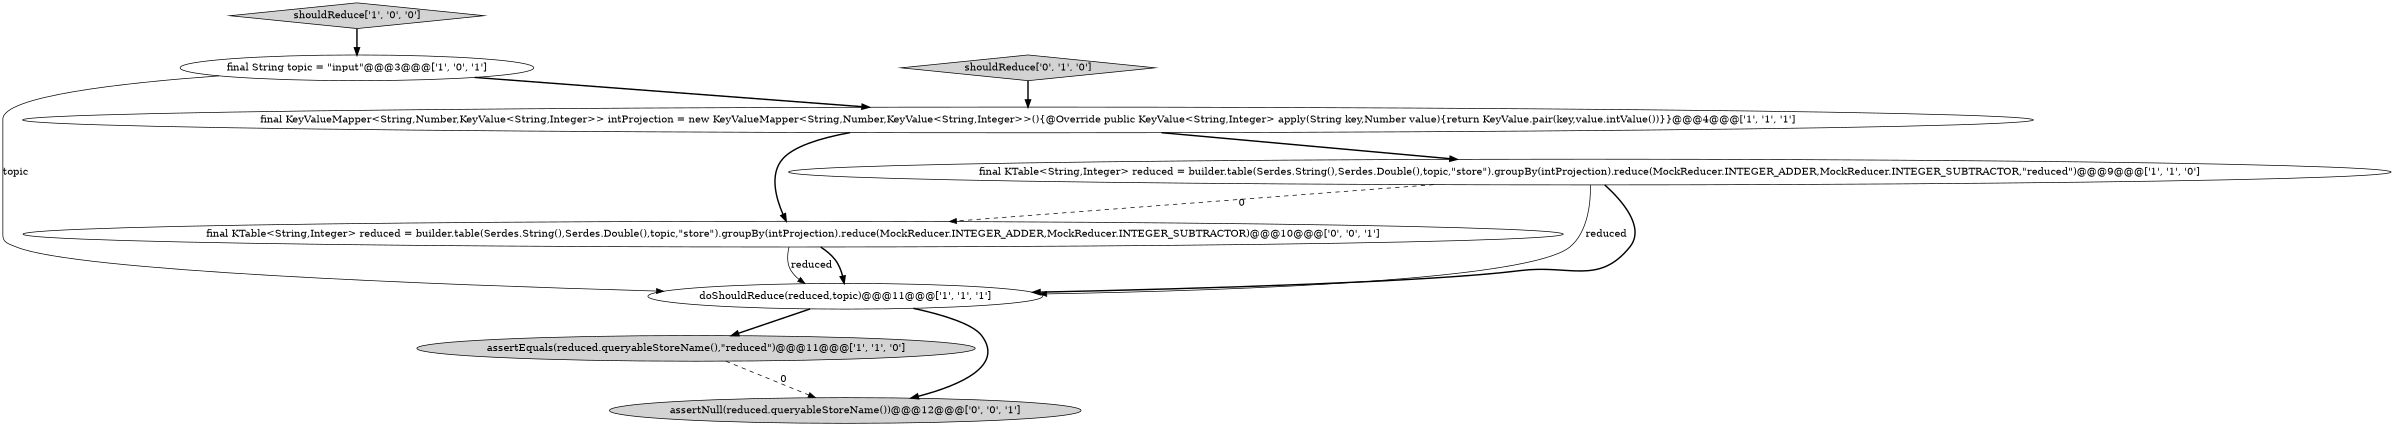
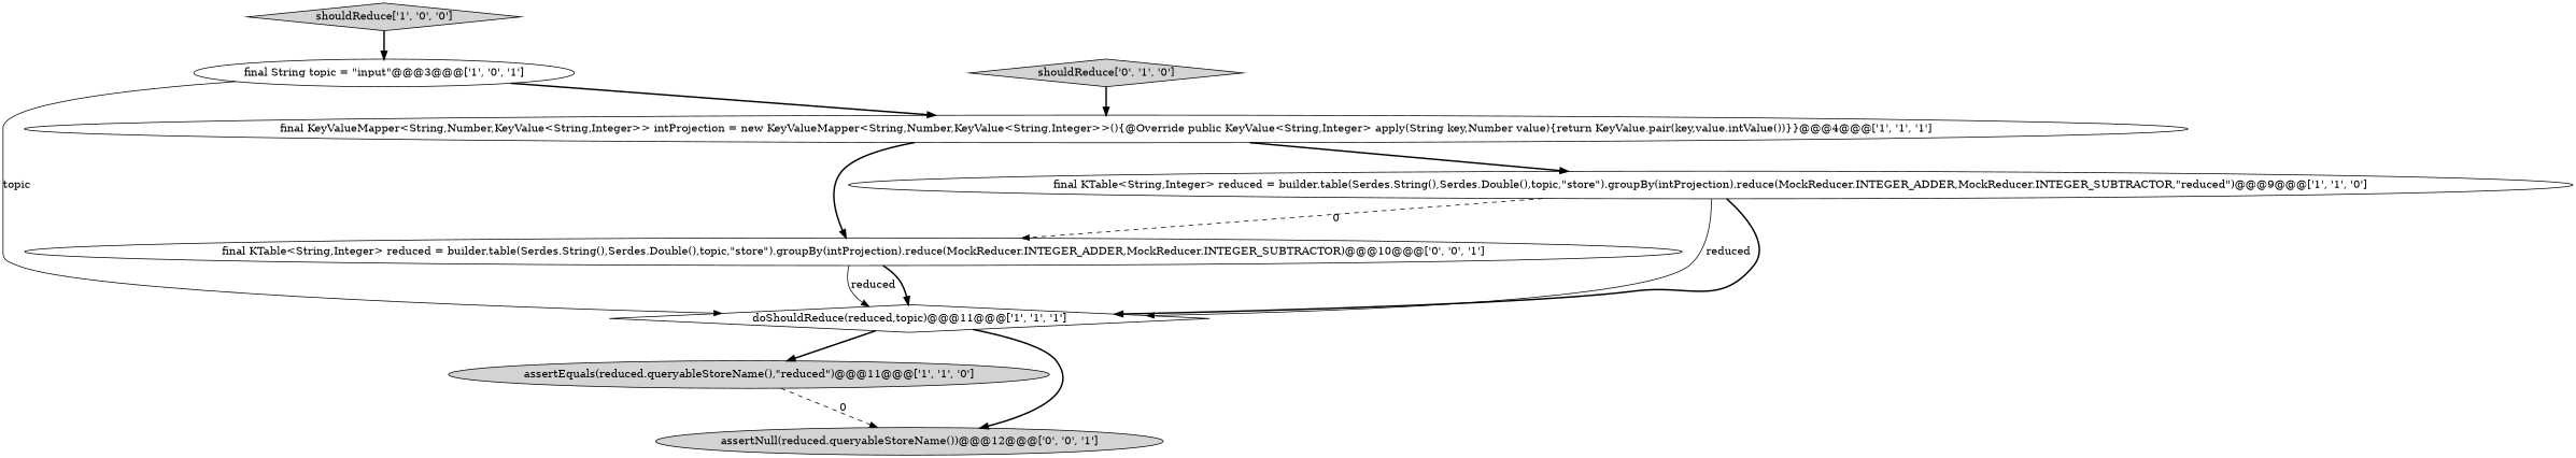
  digraph {
    node [fillcolor=white shape=ellipse style=filled]
    edge [style=bold]
    n1 [fillcolor=lightgray label="shouldReduce['1', '0', '0']" shape=diamond]
    n2 [label="final String topic = \"input\"@@@3@@@['1', '0', '1']"]
    n3 [label="final KeyValueMapper<String,Number,KeyValue<String,Integer>> intProjection = new KeyValueMapper<String,Number,KeyValue<String,Integer>>(){@Override public KeyValue<String,Integer> apply(String key,Number value){return KeyValue.pair(key,value.intValue())}}@@@4@@@['1', '1', '1']"]
-   n4 [label="doShouldReduce(reduced,topic)@@@11@@@['1', '1', '1']"]
+   n4 [label="doShouldReduce(reduced,topic)@@@11@@@['1', '1', '1']" shape=diamond]
    n5 [label="final KTable<String,Integer> reduced = builder.table(Serdes.String(),Serdes.Double(),topic,\"store\").groupBy(intProjection).reduce(MockReducer.INTEGER_ADDER,MockReducer.INTEGER_SUBTRACTOR,\"reduced\")@@@9@@@['1', '1', '0']"]
    n6 [label="final KTable<String,Integer> reduced = builder.table(Serdes.String(),Serdes.Double(),topic,\"store\").groupBy(intProjection).reduce(MockReducer.INTEGER_ADDER,MockReducer.INTEGER_SUBTRACTOR)@@@10@@@['0', '0', '1']"]
    n7 [fillcolor=lightgray label="assertEquals(reduced.queryableStoreName(),\"reduced\")@@@11@@@['1', '1', '0']"]
    n8 [fillcolor=lightgray label="assertNull(reduced.queryableStoreName())@@@12@@@['0', '0', '1']"]
    n9 [fillcolor=lightgray label="shouldReduce['0', '1', '0']" shape=diamond]
    n1 -> n2
    n2 -> n3
    n2 -> n4 [label=topic style=solid]
    n3 -> n5
    n3 -> n6
    n4 -> n7
    n4 -> n8
    n5 -> n4 [label=reduced style=solid]
    n5 -> n4
    n5 -> n6 [label=0 style=dashed]
    n6 -> n4
    n6 -> n4 [label=reduced style=solid]
    n7 -> n8 [label=0 style=dashed]
    n9 -> n3
  }
